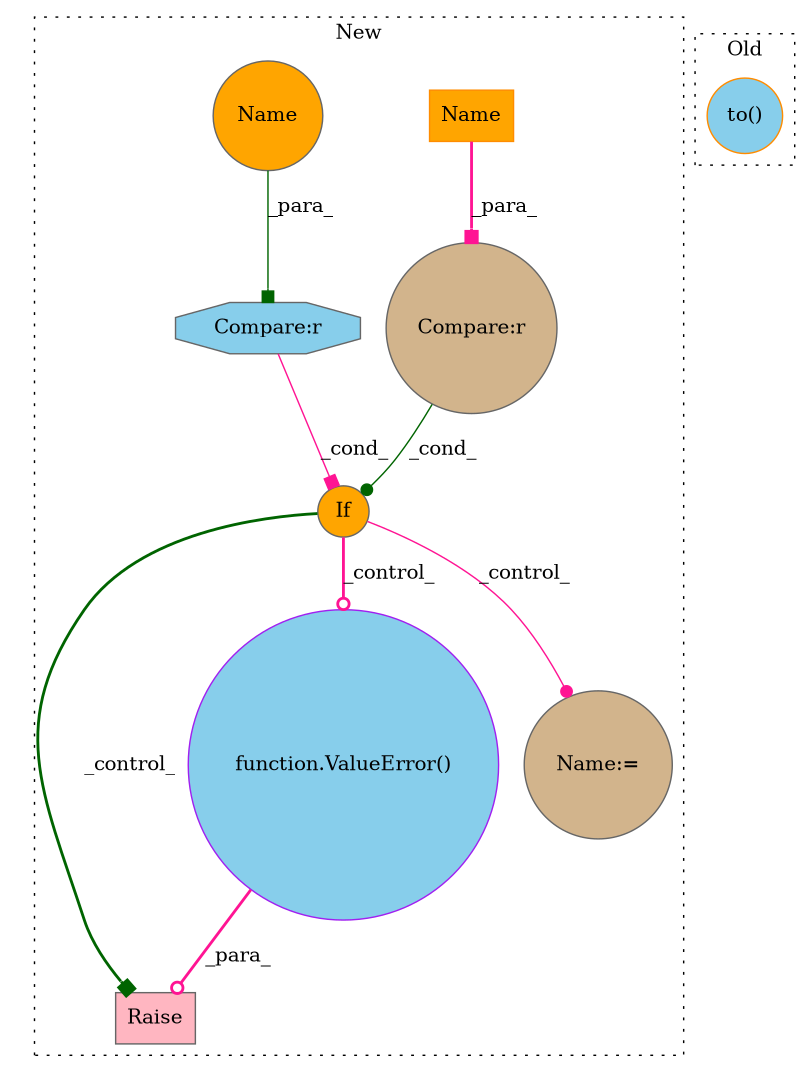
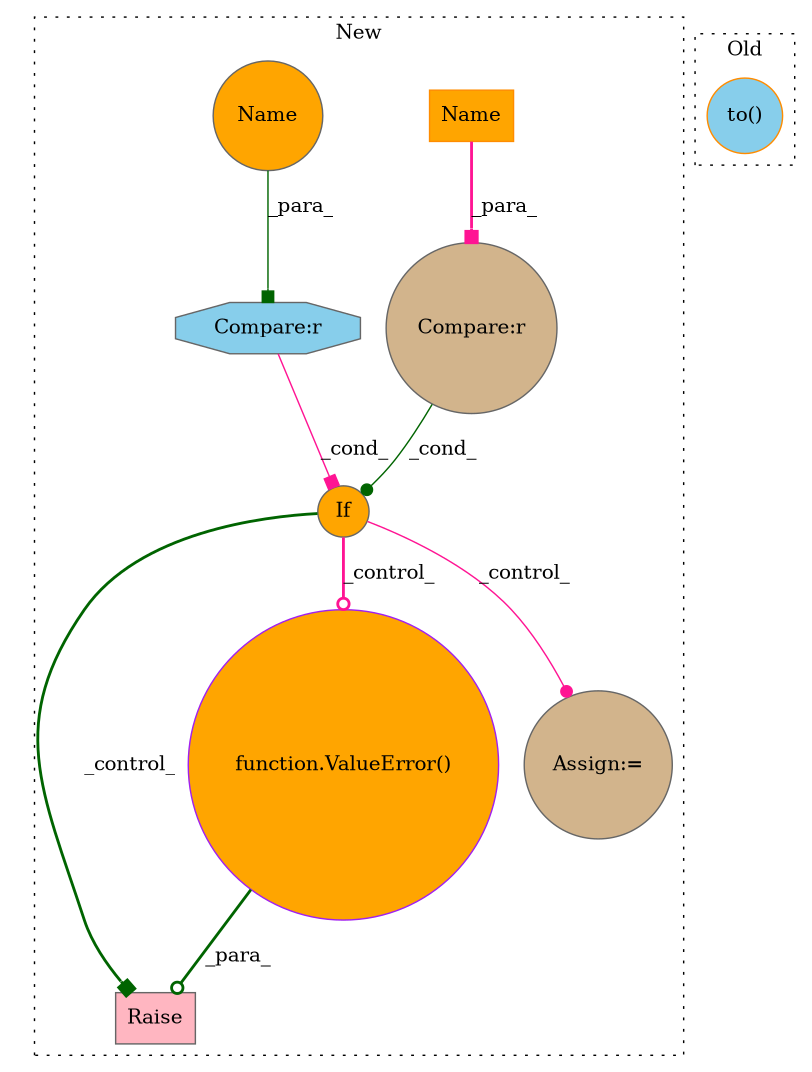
  digraph {
    node [a=40 color=gray40 fillcolor=orange l=3 shape=circle style=filled]
    edge [arrowhead=box color=deeppink style=bold]
    n1 [a=91 fillcolor=lightpink l=6 label=Raise s=7174 shape=box]
    n2 [a=96 label=If s=7131]
    n3 [fillcolor=tan l=11 label="Compare:r" s=7149]
-   n4 [a=75 color=purple fillcolor=skyblue l="11,1" label="function.ValueError()" s="7180,7262"]
+   n4 [a=75 color=purple l="11,1" label="function.ValueError()" s="7180,7262"]
    n5 [fillcolor=skyblue l=11 label="Compare:r" s=7134 shape=octagon]
-   n6 [a=68 fillcolor=tan label="Name:=" s=7625]
+   n6 [a=68 fillcolor=tan label="Assign:=" s=7625]
    n7 [a=87 color=darkorange l=4 label=Name s=7156 shape=box]
    n8 [a=87 l=4 label=Name s=7141]
    n9 [a=75 color=darkorange fillcolor=skyblue l="24,1" label="to()" s="7298,7333"]
    subgraph cluster_1 {
      label=New
      style=dotted
      n1
      n2
      n3
      n4
      n5
      n6
      n7
      n8
    }
    subgraph cluster_2 {
      label=Old
      style=dotted
      n9
    }
    n2 -> n1 [color=darkgreen label=_control_]
    n2 -> n4 [arrowhead=odot label=_control_]
    n2 -> n6 [arrowhead=dot label=_control_ style=solid]
    n3 -> n2 [arrowhead=dot color=darkgreen label=_cond_ style=solid]
-   n4 -> n1 [arrowhead=odot label=_para_]
+   n4 -> n1 [arrowhead=odot color=darkgreen label=_para_]
    n5 -> n2 [label=_cond_ style=solid]
    n7 -> n3 [label=_para_]
    n8 -> n5 [color=darkgreen label=_para_ style=solid]
  }
